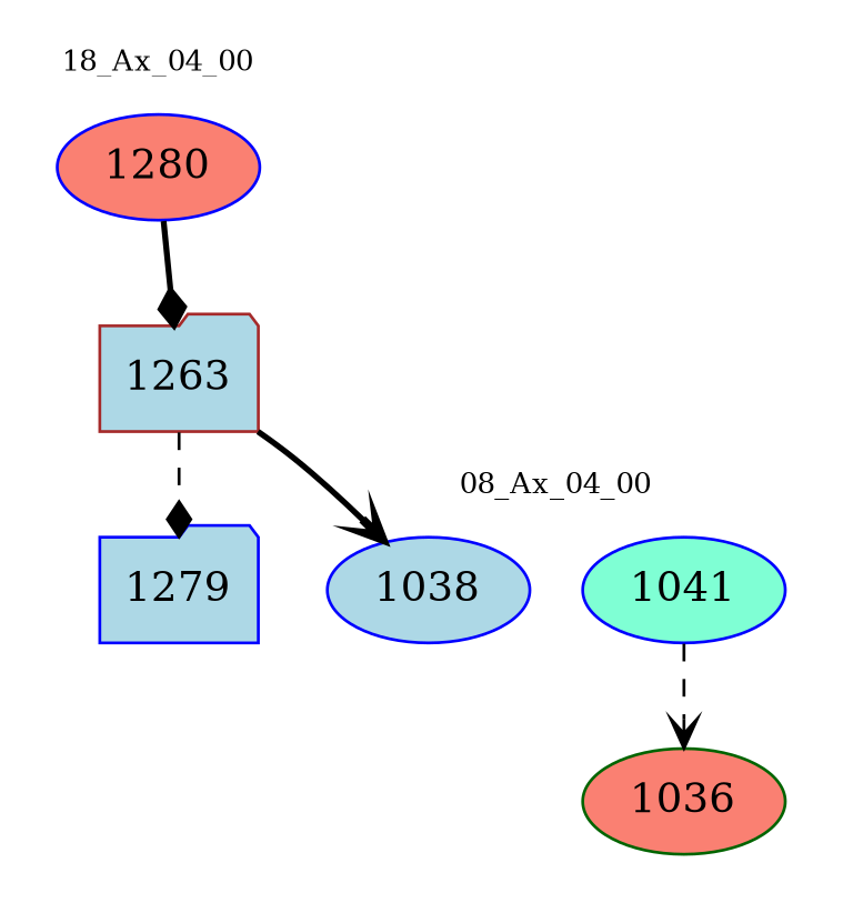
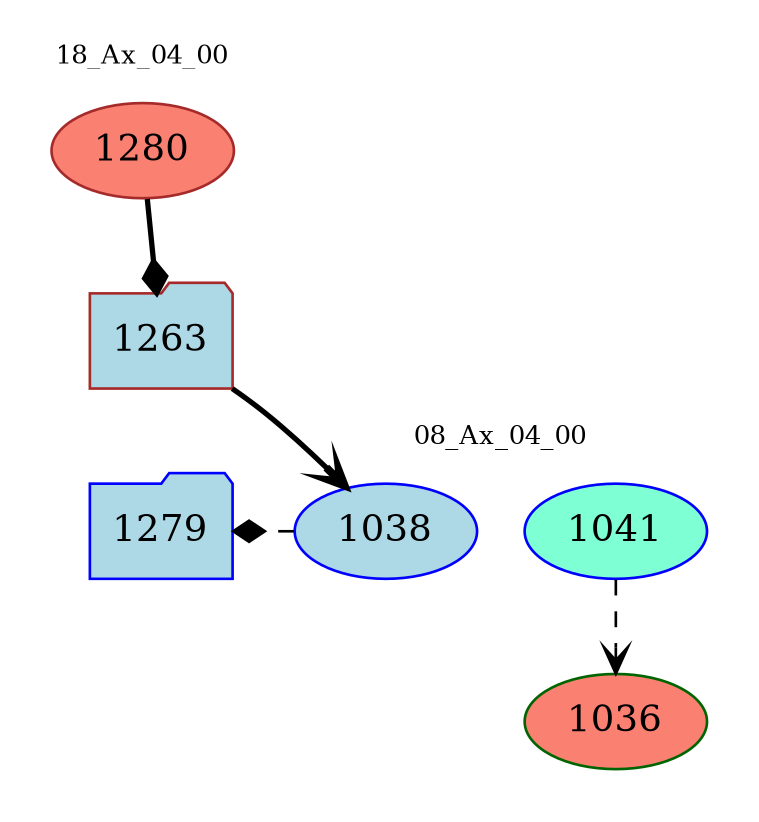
  digraph {
    node [color=blue fillcolor=lightblue shape=ellipse style=filled]
    edge [arrowhead=diamond color=black style=bold]
-   n1 [fillcolor=salmon label=1280]
+   n1 [color=brown fillcolor=salmon label=1280]
    n2 [color=brown label=1263 shape=folder]
    n3 [label=1279 shape=folder]
    n4 [fillcolor=aquamarine label=1041]
    n5 [color=darkgreen fillcolor=salmon label=1036]
    n6 [label=1038]
    subgraph cluster_1 {
      color=white
      fontsize=10
      label="18_Ax_04_00"
      n1
      n2
      n3
    }
    subgraph cluster_2 {
      color=white
      fontsize=10
      label="08_Ax_04_00"
      n4
      n5
      n6
    }
    n1 -> n2
-   n2 -> n3 [style=dashed]
+   n6 -> n3 [style=dashed]
    n2 -> n6 [arrowhead=vee]
    n4 -> n5 [arrowhead=vee style=dashed]
  }
